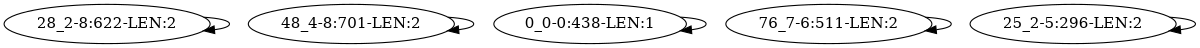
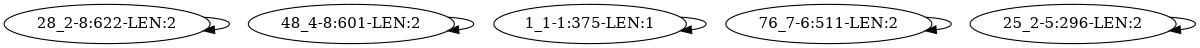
  digraph {
    "28_2-8:622-LEN:2"
-   "48_4-8:601-LEN:2" [label="48_4-8:701-LEN:2"]
-   "0_0-0:438-LEN:1"
+   "48_4-8:601-LEN:2"
+   "1_1-1:375-LEN:1"
    "76_7-6:511-LEN:2"
    "25_2-5:296-LEN:2"
    "28_2-8:622-LEN:2" -> "28_2-8:622-LEN:2"
    "48_4-8:601-LEN:2" -> "48_4-8:601-LEN:2"
-   "0_0-0:438-LEN:1" -> "0_0-0:438-LEN:1"
+   "1_1-1:375-LEN:1" -> "1_1-1:375-LEN:1"
    "76_7-6:511-LEN:2" -> "76_7-6:511-LEN:2"
    "25_2-5:296-LEN:2" -> "25_2-5:296-LEN:2"
  }
